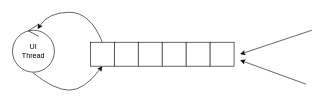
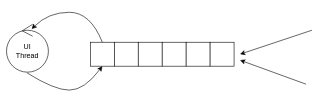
  <mxCell id="0" />
  <mxCell id="1" parent="0" />
- <mxCell id="2" value="UI&lt;br&gt;Thread" style="ellipse;shape=umlControl;whiteSpace=wrap;html=1;verticalAlign=middle;" parent="1" vertex="1"><mxGeometry x="20" y="40" width="70" height="80" as="geometry" /></mxCell>
+ <mxCell id="2" value="UI&lt;br&gt;Thread" style="ellipse;shape=umlControl;whiteSpace=wrap;html=1;verticalAlign=middle;" parent="1" vertex="1"><mxGeometry x="10" y="40" width="70" height="80" as="geometry" /></mxCell>
  <mxCell id="3" value="" style="whiteSpace=wrap;html=1;aspect=fixed;verticalAlign=middle;" parent="1" vertex="1"><mxGeometry x="150" y="70" width="40" height="40" as="geometry" /></mxCell>
  <mxCell id="4" value="" style="whiteSpace=wrap;html=1;aspect=fixed;verticalAlign=middle;" parent="1" vertex="1"><mxGeometry x="190" y="70" width="40" height="40" as="geometry" /></mxCell>
  <mxCell id="5" value="" style="whiteSpace=wrap;html=1;aspect=fixed;verticalAlign=middle;" parent="1" vertex="1"><mxGeometry x="230" y="70" width="40" height="40" as="geometry" /></mxCell>
  <mxCell id="6" value="" style="whiteSpace=wrap;html=1;aspect=fixed;verticalAlign=middle;" parent="1" vertex="1"><mxGeometry x="270" y="70" width="40" height="40" as="geometry" /></mxCell>
  <mxCell id="7" value="" style="whiteSpace=wrap;html=1;aspect=fixed;verticalAlign=middle;" parent="1" vertex="1"><mxGeometry x="310" y="70" width="40" height="40" as="geometry" /></mxCell>
  <mxCell id="8" value="" style="whiteSpace=wrap;html=1;aspect=fixed;verticalAlign=middle;" parent="1" vertex="1"><mxGeometry x="350" y="70" width="40" height="40" as="geometry" /></mxCell>
  <mxCell id="9" value="" style="endArrow=classic;html=1;rounded=0;" parent="1" edge="1"><mxGeometry width="50" height="50" relative="1" as="geometry"><mxPoint x="520" y="50" as="sourcePoint" /><mxPoint x="400" y="90" as="targetPoint" /></mxGeometry></mxCell>
  <mxCell id="10" value="" style="endArrow=classic;html=1;rounded=0;" parent="1" edge="1"><mxGeometry width="50" height="50" relative="1" as="geometry"><mxPoint x="510" y="140" as="sourcePoint" /><mxPoint x="400" y="100" as="targetPoint" /></mxGeometry></mxCell>
  <mxCell id="11" value="" style="curved=1;endArrow=classic;html=1;rounded=0;entryX=0.6;entryY=0.1;entryDx=0;entryDy=0;entryPerimeter=0;" parent="1" target="2" edge="1"><mxGeometry width="50" height="50" relative="1" as="geometry"><mxPoint x="170" y="70" as="sourcePoint" /><mxPoint x="190" y="10" as="targetPoint" /><Array as="points"><mxPoint x="150" y="20" /><mxPoint x="80" y="20" /></Array></mxGeometry></mxCell>
  <mxCell id="12" value="" style="curved=1;endArrow=classic;html=1;rounded=0;exitX=0.486;exitY=1.013;exitDx=0;exitDy=0;entryX=0.5;entryY=1;entryDx=0;entryDy=0;exitPerimeter=0;" parent="1" source="2" target="3" edge="1"><mxGeometry width="50" height="50" relative="1" as="geometry"><mxPoint x="170" y="210" as="sourcePoint" /><mxPoint x="72" y="188" as="targetPoint" /><Array as="points"><mxPoint x="90" y="150" /><mxPoint x="140" y="150" /></Array></mxGeometry></mxCell>
